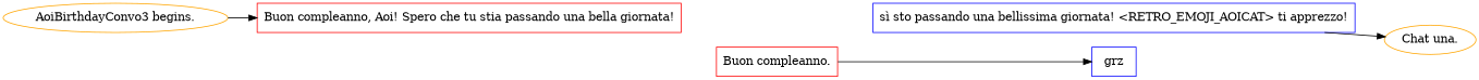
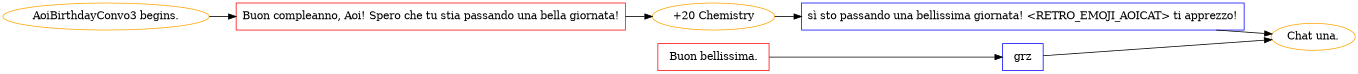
  digraph {
    rankdir=LR
    node [color=orange shape=box]
    "AoiBirthdayConvo3 begins." [shape=""]
    n2 [color=red label="Buon compleanno, Aoi! Spero che tu stia passando una bella giornata!"]
-   n3 [color=red label="Buon compleanno."]
+   n3 [color=red label="Buon bellissima."]
    n4 [color=blue label=grz]
+   n5 [label="+20 Chemistry" shape=""]
    n6 [label="Chat una." shape=""]
    n7 [color=blue label="sì sto passando una bellissima giornata! <RETRO_EMOJI_AOICAT> ti apprezzo!"]
    "AoiBirthdayConvo3 begins." -> n2
+   n2 -> n5
    n3 -> n4
+   n4 -> n6
+   n5 -> n7
    n7 -> n6
  }
